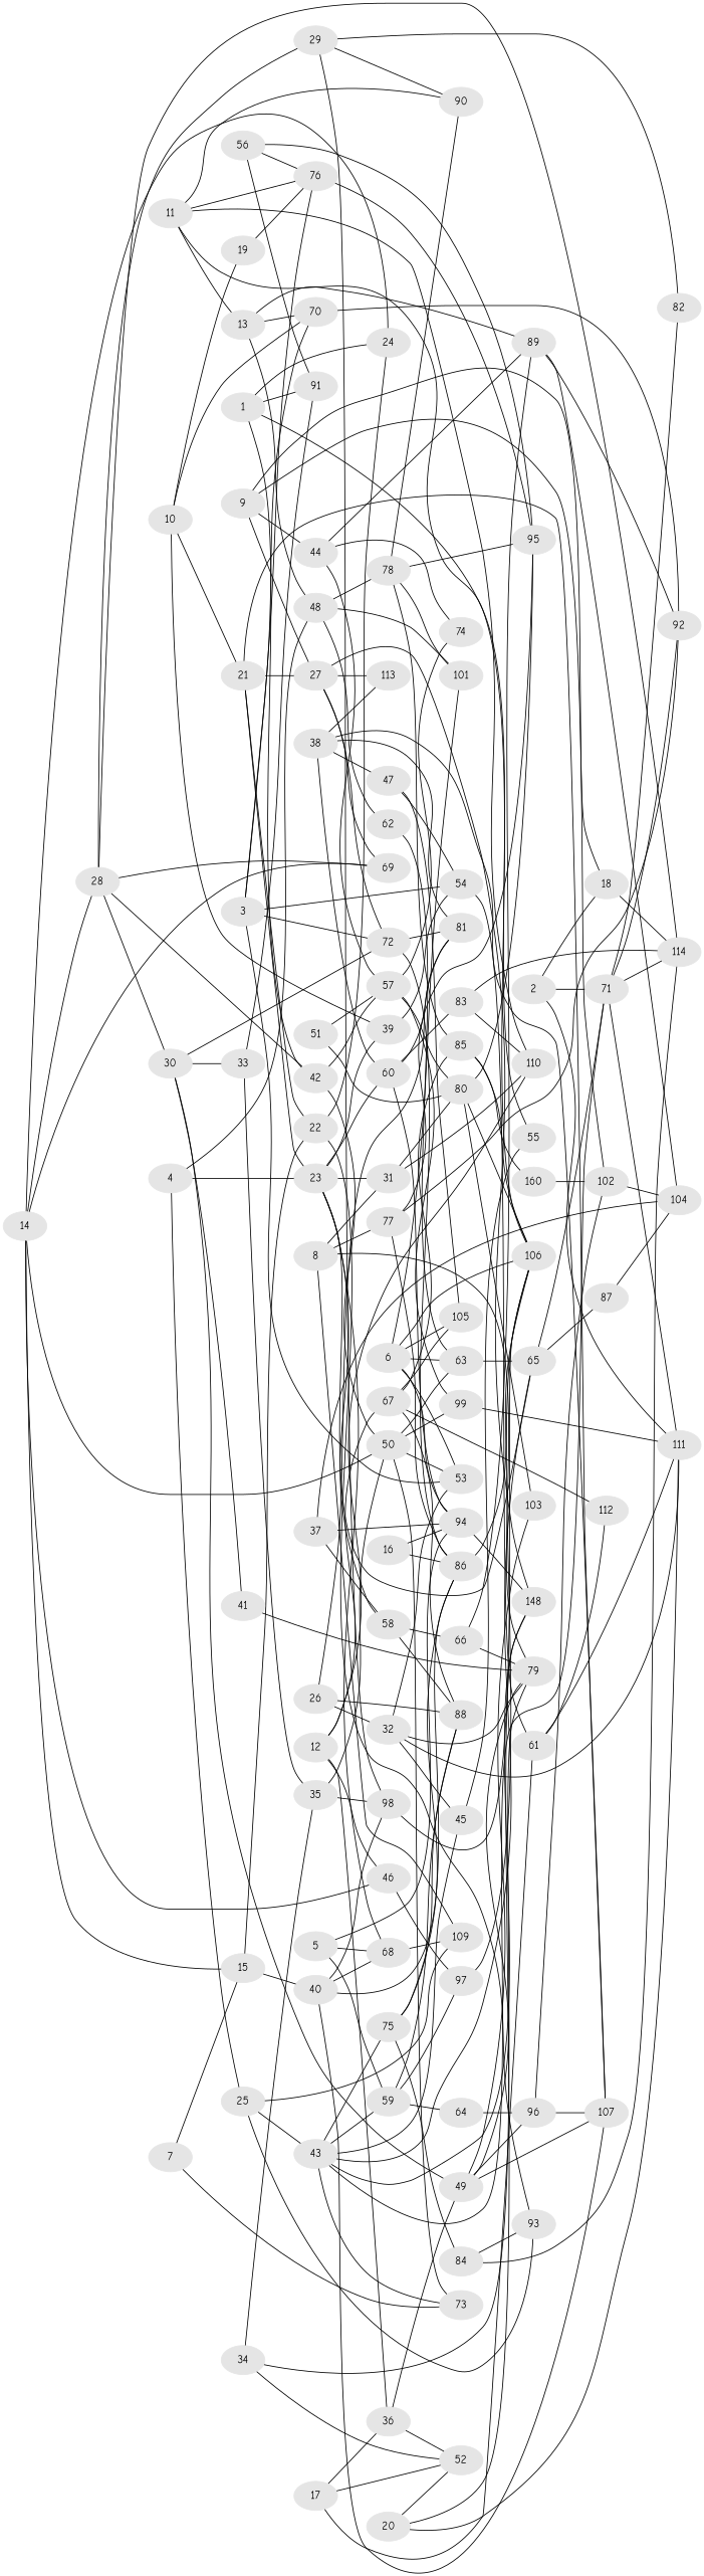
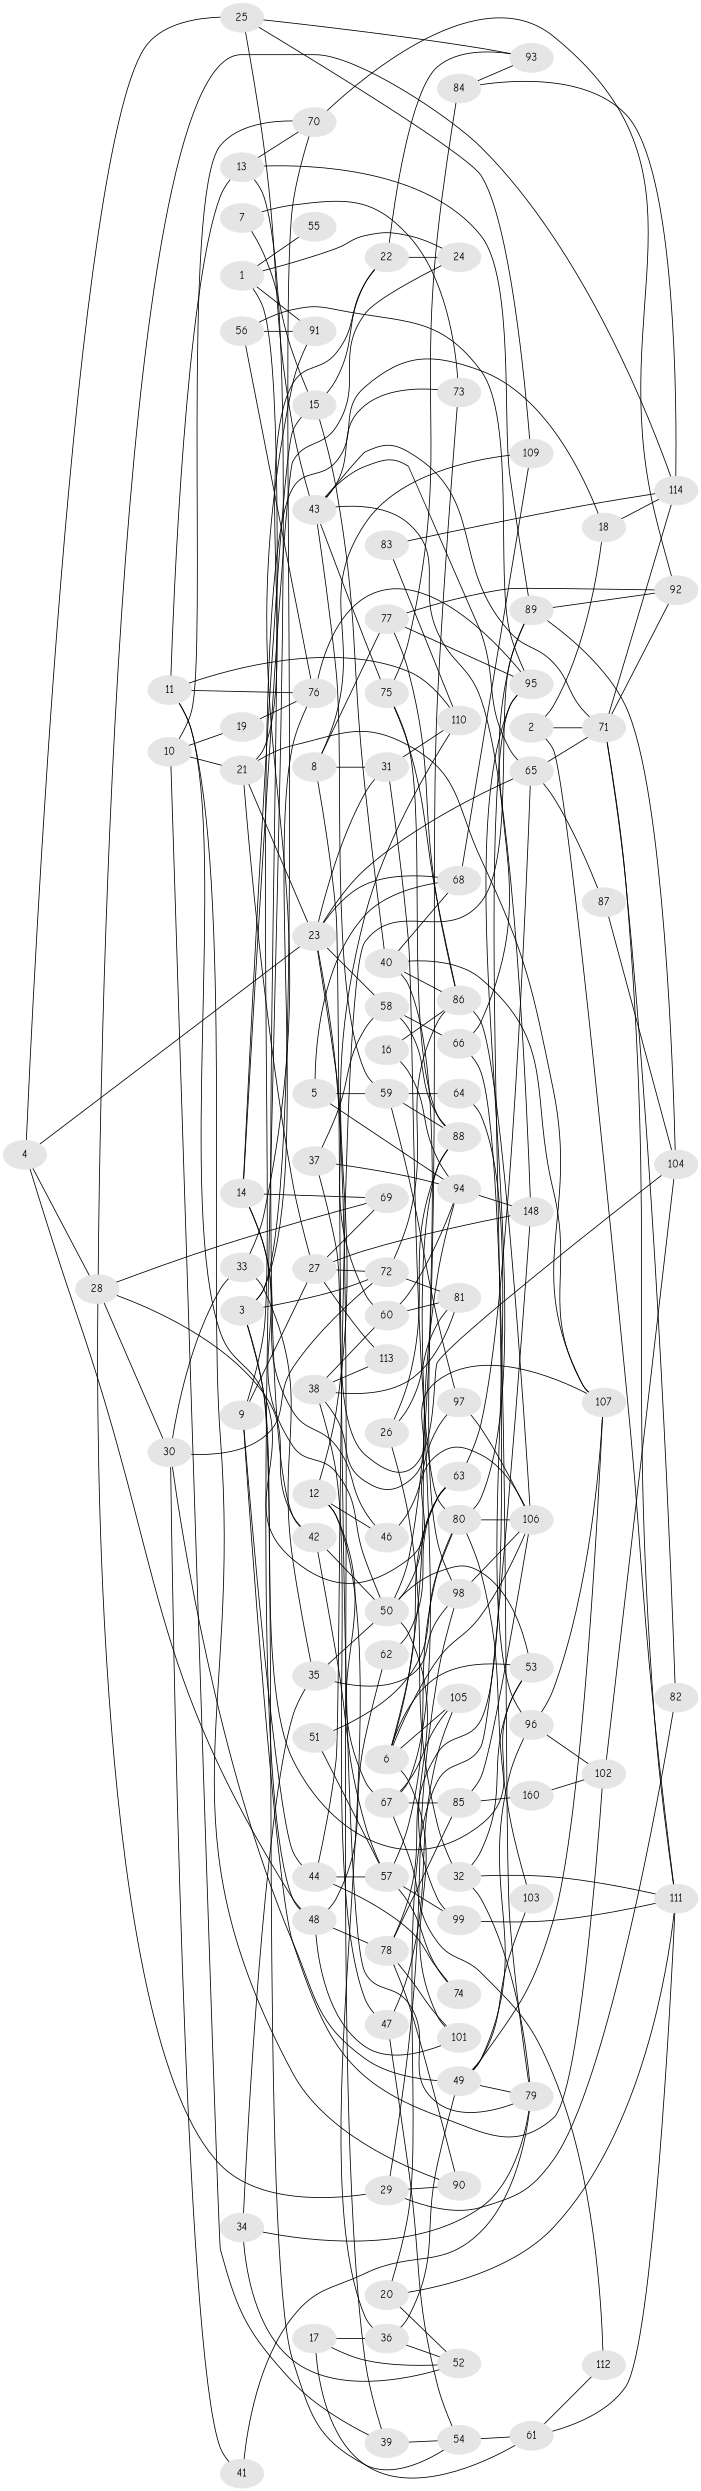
  graph {
    fontname="Comic Neue"
    rankdir=LR
    node [color=gray90 fontname="Comic Neue" style=filled]
    edge [fontname="Comic Neue"]
    1
    24
    42
    55
    91
    50
    57
    2
    18
    71
    111
    114
    82
    92
    3
    53
    54
    70
    72
    76
    61
    86
    81
    95
    4
    23
    25
    48
    68
    31
    39
    58
    60
    65
    109
    93
    43
    101
    62
    78
    5
    59
    94
    88
    97
    64
    n47 [label=148]
    6
    63
    105
    106
    7
    15
    73
    22
    40
    8
    77
    79
    110
    80
    9
    27
    44
    102
    69
    113
    89
    74
    104
    10
    19
    21
    107
    11
    13
    90
    12
    36
    46
    67
    52
    49
    112
    85
    14
    28
    29
    30
    99
    98
    16
    17
    20
    66
    83
    87
-   45
    75
    26
    32
    33
    41
    35
    96
    103
    34
    37
    38
    47
    84
    51
    56
    n114 [label=160]
    1 -- 24
    1 -- 42
    1 -- 55
    1 -- 91
    42 -- 50
    42 -- 57
    50 -- 53
    50 -- 63
    50 -- 73
    50 -- 99
    57 -- 80
    57 -- 74
    57 -- 99
    2 -- 18
    2 -- 71
    2 -- 111
    18 -- 114
    71 -- 111
    71 -- 114
    71 -- 82
    71 -- 92
    3 -- 53
    3 -- 54
    3 -- 70
    3 -- 72
    3 -- 76
    54 -- 61
    70 -- 92
    72 -- 86
    72 -- 81
    76 -- 95
    61 -- 111
    61 -- 112
    86 -- 106
    4 -- 23
    4 -- 25
    4 -- 48
    23 -- 68
    23 -- 31
    23 -- 39
    23 -- 58
    23 -- 60
    23 -- 65
    25 -- 109
    25 -- 93
    25 -- 43
    48 -- 101
    48 -- 62
    48 -- 78
    68 -- 109
    31 -- 110
    31 -- 80
    39 -- 54
    58 -- 88
    58 -- 66
    60 -- 81
    60 -- 94
-   60 -- 83
    65 -- 71
    65 -- 87
    43 -- 71
    43 -- 65
    43 -- 59
    43 -- n47
    43 -- 73
-   43 -- 45
    43 -- 75
    62 -- 63
    78 -- 95
    78 -- 101
    78 -- 90
    78 -- 85
    5 -- 68
    5 -- 59
    5 -- 94
    59 -- 88
    59 -- 97
    59 -- 64
    94 -- n47
    97 -- 106
    64 -- 96
    6 -- 53
    6 -- 101
    6 -- 94
    6 -- 63
    6 -- 105
    6 -- 106
    63 -- 65
    7 -- 15
    7 -- 73
    15 -- 22
    15 -- 40
    22 -- 24
    22 -- 93
    40 -- 86
    40 -- 68
    40 -- 107
    40 -- 98
    8 -- 31
    8 -- 109
    8 -- 77
    8 -- 79
    77 -- 92
    77 -- 86
    77 -- 95
    80 -- 95
    80 -- 106
    80 -- 103
    9 -- 18
    9 -- 27
    9 -- 44
    9 -- 102
    27 -- 72
    27 -- n47
    27 -- 69
    27 -- 113
    44 -- 57
    44 -- 89
    44 -- 74
    102 -- 104
    89 -- 92
    89 -- 104
    10 -- 70
    10 -- 39
    10 -- 19
    10 -- 21
    19 -- 76
    21 -- 23
    21 -- 22
    21 -- 27
    21 -- 107
    11 -- 76
    11 -- 106
    11 -- 110
    11 -- 13
    11 -- 90
    13 -- 70
    13 -- 48
    13 -- 89
    12 -- 110
    12 -- 36
    12 -- 46
    12 -- 67
    36 -- 52
    36 -- 49
    46 -- 97
    67 -- 88
    67 -- 105
    67 -- 112
    67 -- 85
    49 -- 79
    49 -- 107
    49 -- 96
    49 -- 103
    85 -- 106
    85 -- n114
    14 -- 24
    14 -- 50
    14 -- 15
    14 -- 69
    14 -- 46
-   14 -- 28
+   4 -- 28
    28 -- 42
    28 -- 114
    28 -- 69
    28 -- 29
    28 -- 30
    29 -- 82
    29 -- 90
    29 -- 98
    30 -- 72
    30 -- 49
    30 -- 33
    30 -- 41
    99 -- 111
    98 -- 106
    16 -- 86
    16 -- 94
    17 -- 61
    17 -- 36
    17 -- 52
    20 -- 111
    20 -- n47
    20 -- 52
    66 -- 79
    66 -- 89
    83 -- 114
    83 -- 110
    87 -- 104
-   45 -- 55
    75 -- 86
    75 -- 88
    75 -- 84
    26 -- 81
    26 -- 88
    26 -- 32
    32 -- 111
    32 -- 53
    32 -- 79
-   32 -- 45
    33 -- 91
    33 -- 35
    41 -- 79
    35 -- 50
    35 -- 98
    96 -- 102
    96 -- 107
    34 -- 79
    34 -- 52
    34 -- 35
    37 -- 58
    37 -- 94
    37 -- 104
    38 -- 81
    38 -- 60
    38 -- 113
    38 -- 107
    38 -- 47
    47 -- 54
    47 -- 105
    84 -- 114
    84 -- 93
    51 -- 57
    51 -- 80
    56 -- 91
    56 -- 76
    56 -- 95
    n114 -- 102
  }
